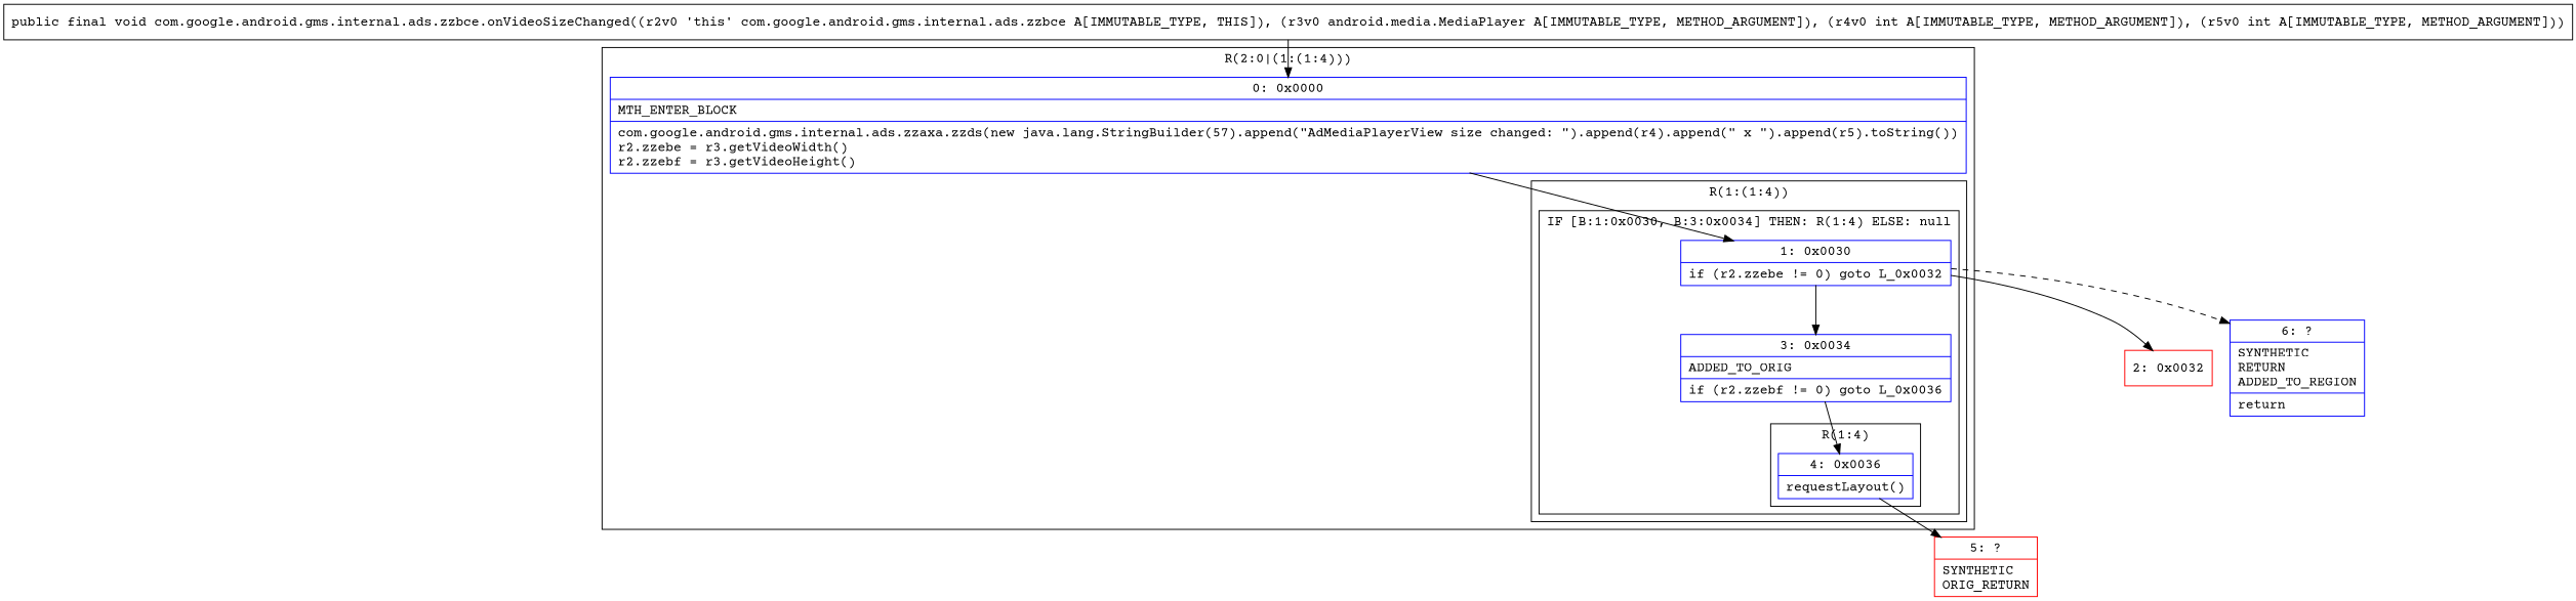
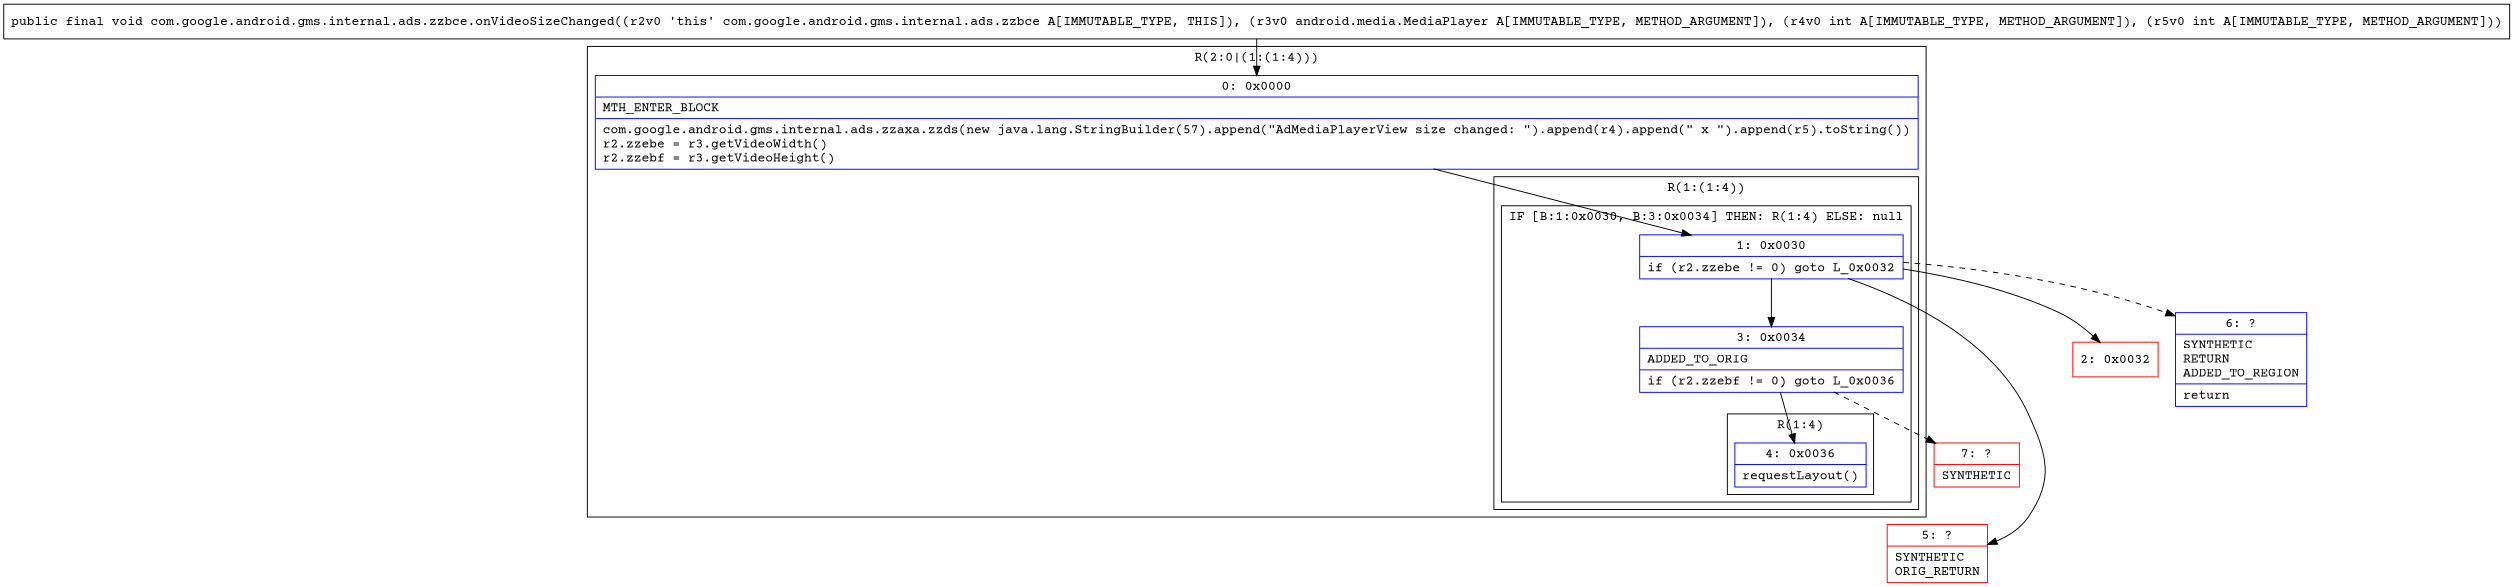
  digraph {
    fontname="Courier Prime"
    node [color=blue fontname="Courier Prime" shape=record]
    edge [fontname="Courier Prime"]
    n1 [label="{4\:\ 0x0036|requestLayout()\l}"]
    n2 [label="{1\:\ 0x0030|if (r2.zzebe != 0) goto L_0x0032\l}"]
    n3 [label="{3\:\ 0x0034|ADDED_TO_ORIG\l|if (r2.zzebf != 0) goto L_0x0036\l}"]
    n4 [label="{0\:\ 0x0000|MTH_ENTER_BLOCK\l|com.google.android.gms.internal.ads.zzaxa.zzds(new java.lang.StringBuilder(57).append(\"AdMediaPlayerView size changed: \").append(r4).append(\" x \").append(r5).toString())\lr2.zzebe = r3.getVideoWidth()\lr2.zzebf = r3.getVideoHeight()\l}"]
    n5 [color=red label="{5\:\ ?|SYNTHETIC\lORIG_RETURN\l}"]
    n6 [color=red label="{2\:\ 0x0032}"]
    n7 [label="{6\:\ ?|SYNTHETIC\lRETURN\lADDED_TO_REGION\l|return\l}"]
+   n8 [color=red label="{7\:\ ?|SYNTHETIC\l}"]
    n9 [label="{public final void com.google.android.gms.internal.ads.zzbce.onVideoSizeChanged((r2v0 'this' com.google.android.gms.internal.ads.zzbce A[IMMUTABLE_TYPE, THIS]), (r3v0 android.media.MediaPlayer A[IMMUTABLE_TYPE, METHOD_ARGUMENT]), (r4v0 int A[IMMUTABLE_TYPE, METHOD_ARGUMENT]), (r5v0 int A[IMMUTABLE_TYPE, METHOD_ARGUMENT])) }" color=""]
    subgraph cluster_1 {
      label="R(2:0|(1:(1:4)))"
      n4
      subgraph cluster_2 {
        label="R(1:(1:4))"
        subgraph cluster_3 {
          label="IF [B:1:0x0030, B:3:0x0034] THEN: R(1:4) ELSE: null"
          n2
          n3
          subgraph cluster_4 {
            label="R(1:4)"
            n1
          }
        }
      }
    }
-   n1 -> n5
+   n2 -> n5
    n2 -> n3
    n2 -> n6
    n2 -> n7 [style=dashed]
    n3 -> n1
+   n3 -> n8 [style=dashed]
    n4 -> n2
    n9 -> n4
  }
